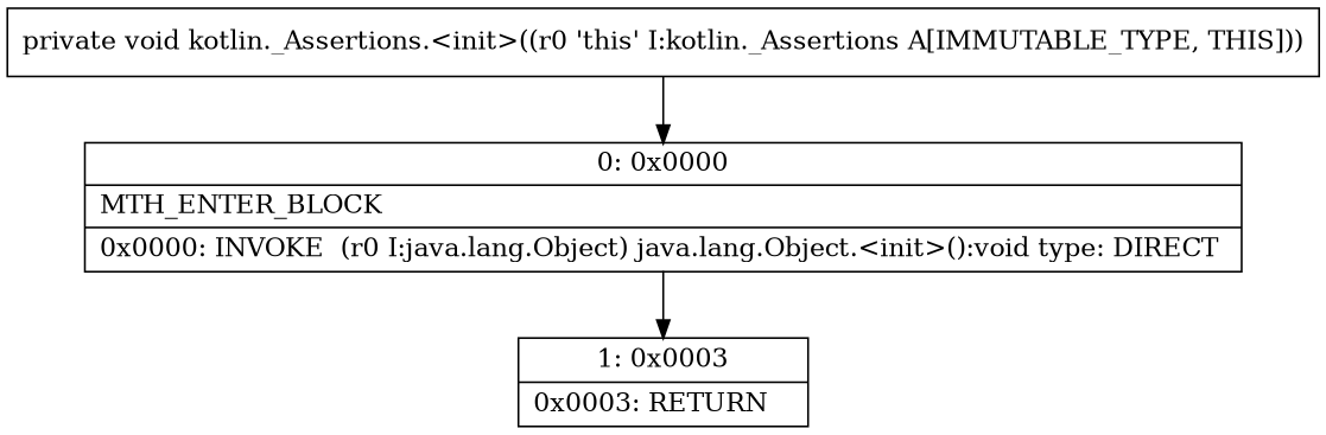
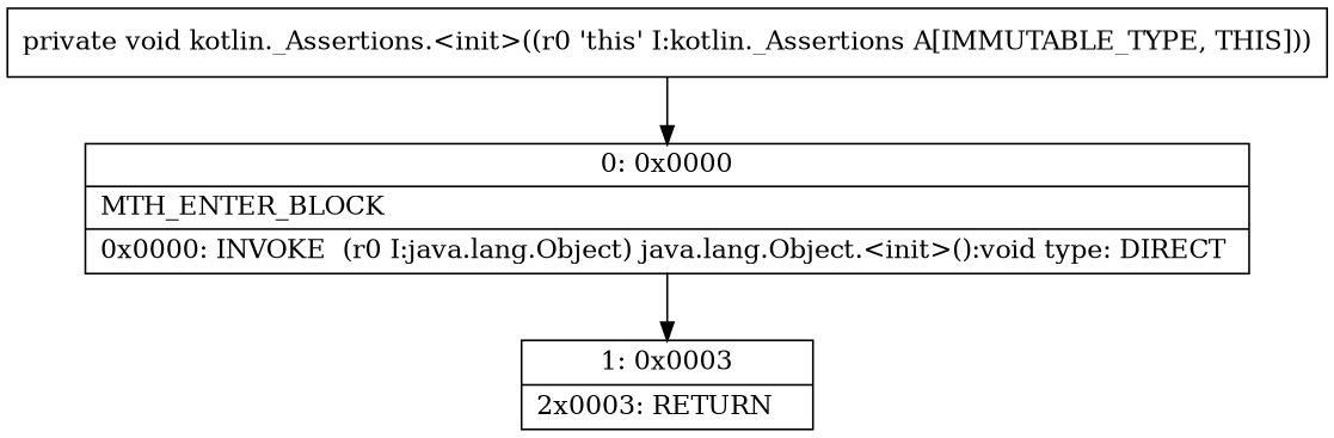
  digraph {
    node [shape=record]
    n1 [label="{0\:\ 0x0000|MTH_ENTER_BLOCK\l|0x0000: INVOKE  (r0 I:java.lang.Object) java.lang.Object.\<init\>():void type: DIRECT \l}"]
-   n2 [label="{1\:\ 0x0003|0x0003: RETURN   \l}"]
+   n2 [label="{1\:\ 0x0003|2x0003: RETURN   \l}"]
    n3 [label="{private void kotlin._Assertions.\<init\>((r0 'this' I:kotlin._Assertions A[IMMUTABLE_TYPE, THIS])) }"]
    n1 -> n2
    n3 -> n1
  }
